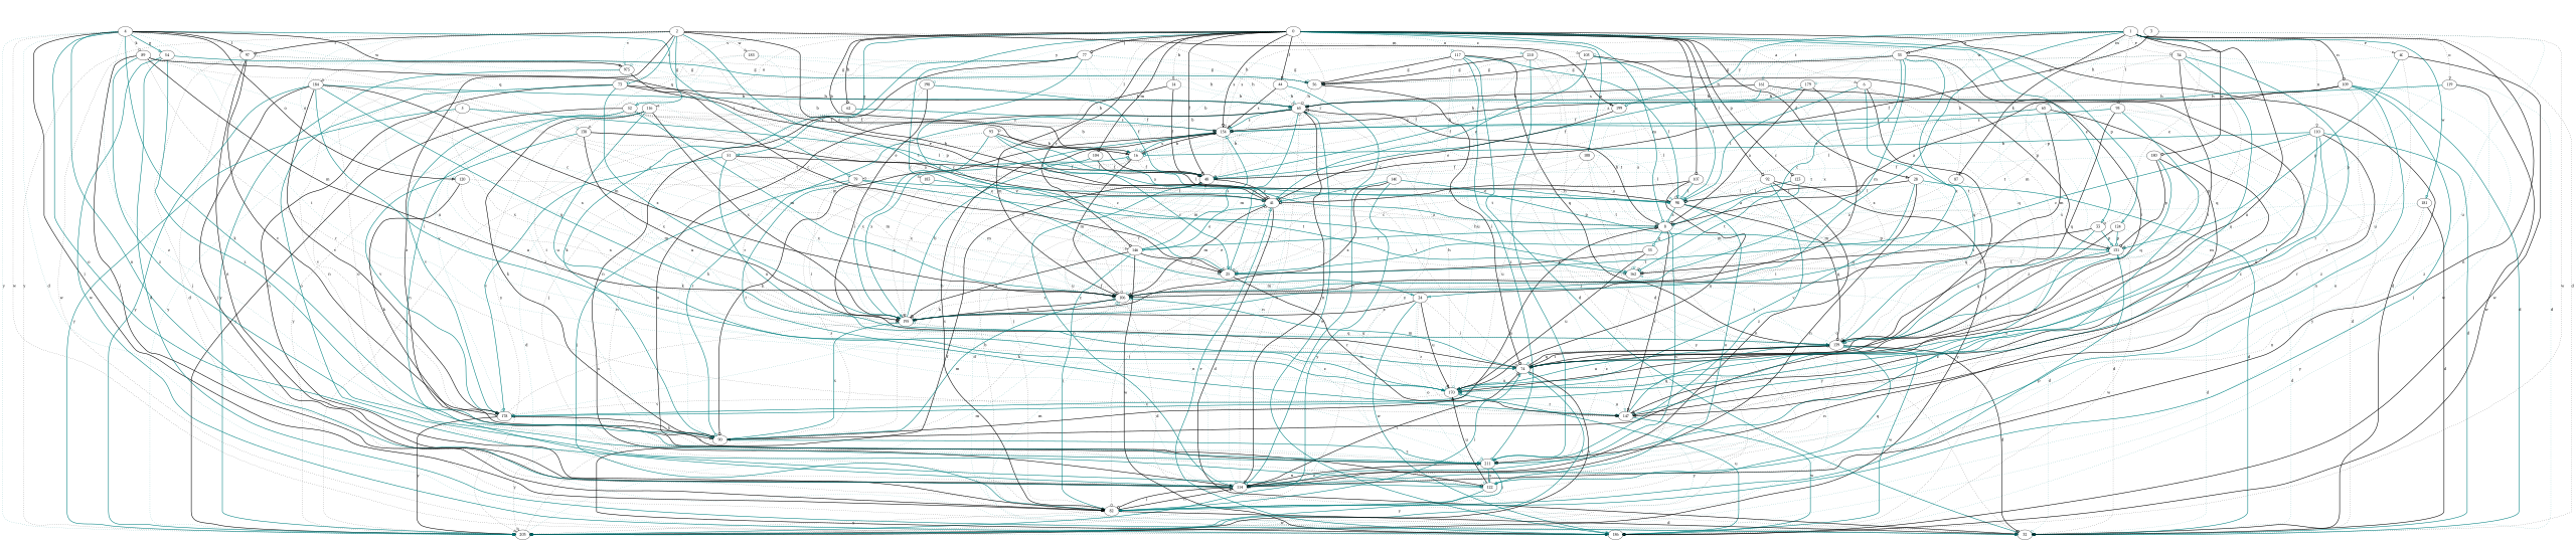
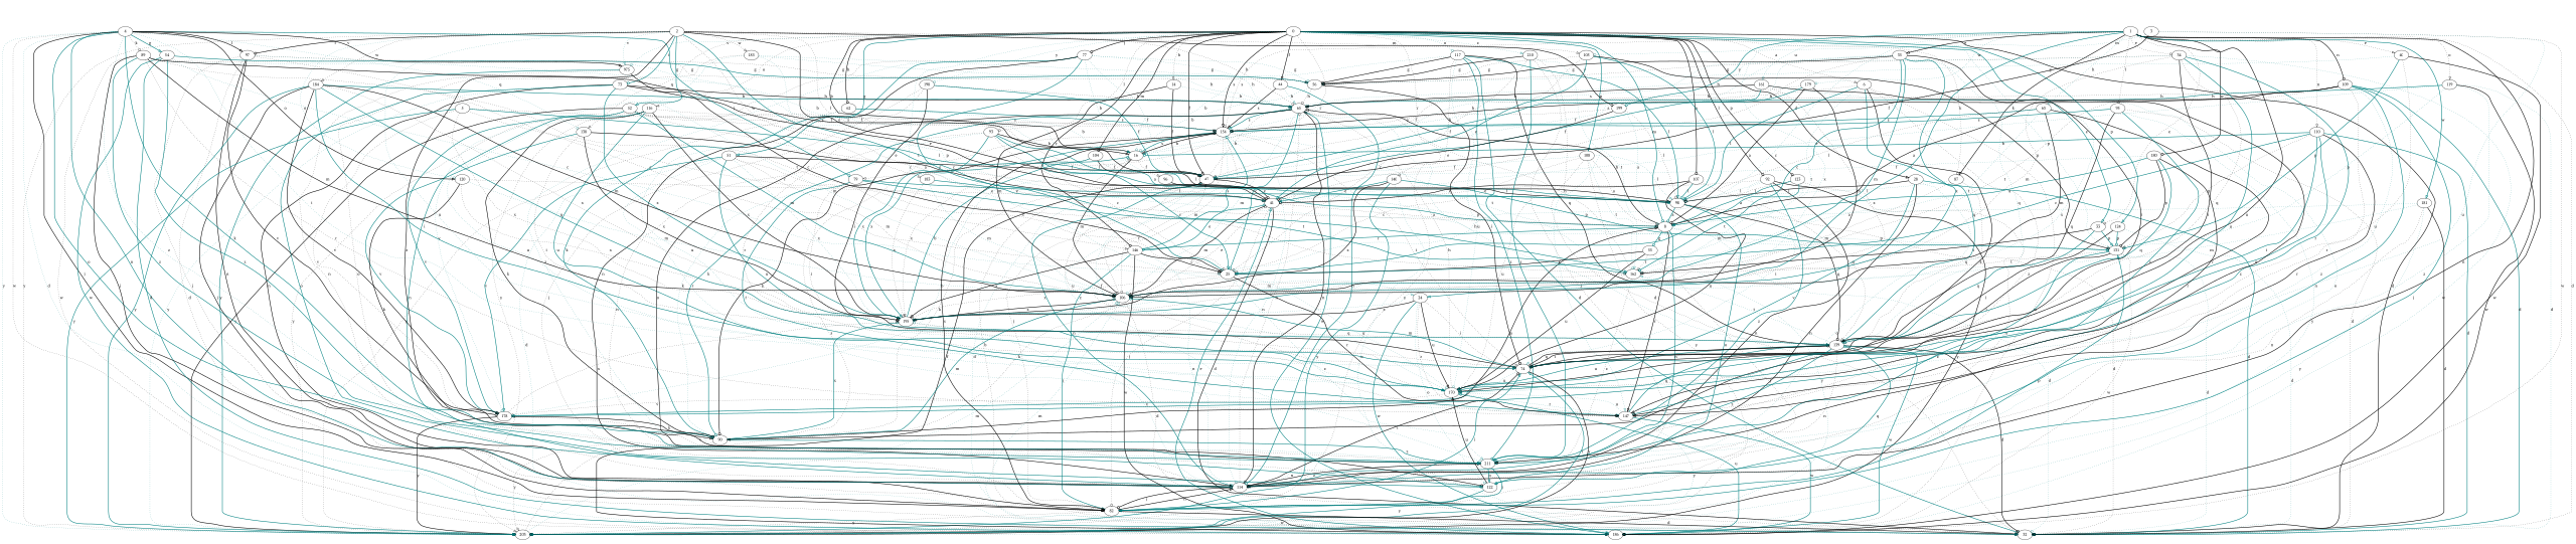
  strict digraph {
    fontname="PT Serif"
    node [fontname="PT Serif"]
    edge [arrowhead=onormal color=black fontname="PT Serif" style=bold]
    0
    6
    8
    14
    16
    24
    28
    32
    33
    44
-   48
+   48 [label=47]
    51
    62
    77
    79
    87
    92
    93
    104
    107
    108
    116
    117
    123
    124
    131
    138
    140
    146
    154
    n31 [label=975]
    198
    210
    65
    162
    211
    186
    90
    98
    139
    114
    203
    55
    147
    106
    170
    195
    74
    122
    178
    41
    25
    56
    82
    1
    34
    35
    40
    63
    95
    109
    110
    119
    161
    179
    180
    181
    199
    2
    52
    73
+   96
    97
    105
    120
    183
    184
    185
    3
    4
    54
    89
    5
    0 -> 6 [label=a style=dotted]
    0 -> 8 [arrowhead=odot color=teal label=a]
    0 -> 14 [label=b style=dotted]
    0 -> 16 [label=b]
-   0 -> 24 [color=teal label=c]
+   0 -> 24 [color=teal label=c style=dotted]
    0 -> 28 [label=d]
    0 -> 32 [arrowhead=odot label=d]
    0 -> 33 [color=teal label=e]
    0 -> 44 [label=f]
    0 -> 48 [label=f]
    0 -> 51 [color=teal label=g]
    0 -> 62 [arrowhead=odot label=h]
    0 -> 77 [arrowhead=odot label=j]
    0 -> 79 [label=j style=dotted]
    0 -> 87 [arrowhead=odot label=k style=dotted]
    0 -> 92 [arrowhead=odot label=l]
    0 -> 93 [arrowhead=odot label=l style=dotted]
    0 -> 104 [arrowhead=odot label=m]
    0 -> 107 [arrowhead=odot label=n]
    0 -> 108 [color=teal label=n]
    0 -> 116 [label=o style=dotted]
    0 -> 117 [arrowhead=odot color=teal label=o style=dotted]
    0 -> 123 [arrowhead=odot label=p]
    0 -> 124 [color=teal label=p]
    0 -> 131 [color=teal label=p style=dotted]
    0 -> 138 [label=q style=dotted]
+   0 -> 140 [arrowhead=odot label=r style=dotted]
    0 -> 146 [arrowhead=odot label=r]
    0 -> 154 [label=s]
    0 -> n31 [arrowhead=odot color=teal label=v style=dotted]
    0 -> 198 [arrowhead=odot color=teal label=y style=dotted]
    0 -> 210 [color=teal label=z style=dotted]
    6 -> 65 [arrowhead=odot label=h style=dotted]
    6 -> 162 [arrowhead=odot color=teal label=t style=dotted]
    6 -> 211 [label=z style=dotted]
    6 -> 186 [arrowhead=odot label=w style=dotted]
    6 -> 90 [label=k]
    6 -> 98 [color=teal label=l]
    6 -> 139 [color=teal label=q]
    8 -> 32 [arrowhead=odot color=teal label=d style=dotted]
    8 -> 131 [arrowhead=odot color=teal label=p style=dotted]
    8 -> 146 [arrowhead=odot color=teal label=r]
    8 -> 65 [label=h]
    8 -> 114 [arrowhead=odot color=teal label=n]
    8 -> 203 [arrowhead=odot color=teal label=y style=dotted]
    8 -> 55 [arrowhead=odot color=teal label=g]
    8 -> 147 [label=r]
    14 -> 48 [arrowhead=odot label=f]
    14 -> 65 [color=teal label=h style=dotted]
    14 -> 106 [label=m]
    16 -> 48 [label=f style=dotted]
    16 -> 154 [arrowhead=odot color=teal label=s]
    16 -> 106 [arrowhead=odot label=m]
    24 -> 186 [color=teal label=w]
    24 -> 147 [label=r style=dotted]
    24 -> 170 [label=u]
    24 -> 195 [label=x]
    24 -> 74 [arrowhead=odot label=i style=dotted]
    24 -> 122 [arrowhead=odot color=teal label=o style=dotted]
    28 -> 32 [arrowhead=odot color=teal label=d]
    28 -> 98 [arrowhead=odot label=l]
    28 -> 114 [arrowhead=odot label=n]
    28 -> 122 [arrowhead=odot color=teal label=o style=dotted]
    28 -> 178 [color=teal label=v]
    32 -> 16 [label=b style=dotted]
    33 -> 131 [color=teal label=p]
    33 -> 162 [label=t]
    33 -> 139 [arrowhead=odot color=teal label=q]
    44 -> 154 [label=s]
    44 -> 65 [color=teal label=h style=dotted]
    44 -> 114 [arrowhead=odot color=teal label=n]
    48 -> 32 [color=teal label=d style=dotted]
    48 -> 65 [arrowhead=odot label=h style=dotted]
    48 -> 90 [label=k style=dotted]
    48 -> 114 [color=teal label=n]
    48 -> 170 [label=u style=dotted]
    48 -> 41 [arrowhead=odot label=e]
    51 -> 32 [color=teal label=d style=dotted]
    51 -> 48 [label=f]
    51 -> 147 [arrowhead=odot color=teal label=r style=dotted]
    51 -> 106 [label=m style=dotted]
    51 -> 170 [color=teal label=u]
    51 -> 195 [color=teal label=x style=dotted]
    51 -> 178 [color=teal label=v]
    51 -> 25 [arrowhead=odot label=c style=dotted]
    62 -> 16 [color=teal label=b style=dotted]
    62 -> 154 [arrowhead=odot color=teal label=s]
    62 -> 203 [arrowhead=odot label=y style=dotted]
    62 -> 170 [color=teal label=u style=dotted]
    77 -> 16 [color=teal label=b style=dotted]
    77 -> 48 [arrowhead=odot color=teal label=f style=dotted]
    77 -> 65 [color=teal label=h style=dotted]
    77 -> 211 [arrowhead=odot color=teal label=z style=dotted]
    77 -> 90 [arrowhead=odot color=teal label=k]
    77 -> 114 [label=n]
    77 -> 203 [label=y style=dotted]
    77 -> 25 [arrowhead=odot color=teal label=c]
    77 -> 56 [arrowhead=odot color=teal label=g style=dotted]
    79 -> 162 [arrowhead=odot color=teal label=t]
    79 -> 98 [arrowhead=odot color=teal label=l]
    79 -> 147 [arrowhead=odot color=teal label=r]
    79 -> 74 [arrowhead=odot label=i style=dotted]
-   79 -> 82 [color=teal label=j]
    87 -> 98 [color=teal label=l style=dotted]
    87 -> 139 [label=q style=dotted]
    87 -> 106 [label=m style=dotted]
    92 -> 211 [arrowhead=odot color=teal label=z]
    92 -> 98 [arrowhead=odot color=teal label=l style=dotted]
    92 -> 114 [arrowhead=odot label=n]
    92 -> 203 [arrowhead=odot label=y]
    92 -> 74 [color=teal label=i style=dotted]
    92 -> 41 [arrowhead=odot label=e style=dotted]
    93 -> 8 [color=teal label=a]
    93 -> 16 [label=b]
    93 -> 90 [arrowhead=odot color=teal label=k style=dotted]
    93 -> 98 [arrowhead=odot color=teal label=l]
    93 -> 114 [label=n style=dotted]
    93 -> 195 [color=teal label=x]
    93 -> 25 [arrowhead=odot label=c style=dotted]
    104 -> 48 [label=f style=dotted]
    104 -> 98 [label=l]
    104 -> 195 [label=x style=dotted]
    104 -> 25 [color=teal label=c]
    107 -> 98 [arrowhead=odot color=teal label=l]
    107 -> 139 [label=q style=dotted]
    107 -> 170 [label=u]
    107 -> 41 [arrowhead=odot label=e]
    108 -> 8 [label=a style=dotted]
    108 -> 48 [arrowhead=odot color=teal label=f style=dotted]
    108 -> 162 [arrowhead=odot color=teal label=t style=dotted]
    108 -> 98 [color=teal label=l style=dotted]
    108 -> 203 [arrowhead=odot label=y style=dotted]
    108 -> 170 [label=u style=dotted]
    108 -> 25 [label=c style=dotted]
    116 -> 154 [arrowhead=odot label=s style=dotted]
    116 -> 90 [arrowhead=odot label=k]
    116 -> 114 [arrowhead=odot color=teal label=n]
    116 -> 203 [label=y style=dotted]
    116 -> 170 [color=teal label=u]
    116 -> 195 [label=x]
    117 -> 16 [arrowhead=odot color=teal label=b style=dotted]
    117 -> 32 [arrowhead=odot color=teal label=d]
    117 -> 211 [arrowhead=odot color=teal label=z]
    117 -> 98 [color=teal label=l]
    117 -> 139 [label=q]
    117 -> 203 [arrowhead=odot label=y style=dotted]
    117 -> 170 [arrowhead=odot color=teal label=u style=dotted]
    117 -> 56 [arrowhead=odot label=g]
    123 -> 8 [color=teal label=a]
    123 -> 162 [arrowhead=odot color=teal label=t]
    123 -> 98 [arrowhead=odot label=l style=dotted]
    123 -> 114 [label=n style=dotted]
    123 -> 106 [arrowhead=odot color=teal label=m style=dotted]
    124 -> 32 [arrowhead=odot color=teal label=d style=dotted]
    124 -> 131 [arrowhead=odot color=teal label=p]
    124 -> 74 [label=i]
    131 -> 32 [color=teal label=d style=dotted]
    131 -> 162 [arrowhead=odot label=t style=dotted]
    131 -> 211 [arrowhead=odot color=teal label=z]
    131 -> 186 [arrowhead=odot label=w style=dotted]
    131 -> 74 [arrowhead=odot label=i]
-   138 -> 16 [label=b style=dotted]
    138 -> 195 [arrowhead=odot label=x]
    138 -> 74 [label=i style=dotted]
    138 -> 178 [color=teal label=v]
    138 -> 41 [label=e]
    140 -> 131 [arrowhead=odot color=teal label=p]
    140 -> 186 [color=teal label=w style=dotted]
    140 -> 203 [arrowhead=odot color=teal label=y]
    140 -> 195 [arrowhead=odot label=x]
    140 -> 41 [color=teal label=e]
    146 -> 154 [arrowhead=odot color=teal label=s]
    146 -> 186 [label=w]
    146 -> 114 [arrowhead=odot color=teal label=n style=dotted]
    146 -> 195 [label=x]
    146 -> 41 [arrowhead=odot color=teal label=e]
    146 -> 25 [label=c]
    146 -> 82 [color=teal label=j]
    154 -> 16 [label=b]
    154 -> 162 [color=teal label=t style=dotted]
    154 -> 211 [arrowhead=odot color=teal label=z style=dotted]
    154 -> 90 [arrowhead=odot label=k]
    154 -> 114 [arrowhead=odot color=teal label=n style=dotted]
    154 -> 106 [arrowhead=odot label=m style=dotted]
    154 -> 195 [color=teal label=x]
    154 -> 74 [arrowhead=odot label=i style=dotted]
    154 -> 82 [label=j style=dotted]
    n31 -> 114 [label=n style=dotted]
    n31 -> 203 [arrowhead=odot color=teal label=y]
    n31 -> 25 [arrowhead=odot label=c]
    198 -> 48 [color=teal label=f]
    198 -> 65 [arrowhead=odot label=h style=dotted]
    198 -> 147 [arrowhead=odot label=r style=dotted]
    198 -> 74 [label=i]
    198 -> 82 [arrowhead=odot label=j style=dotted]
    210 -> 32 [label=d style=dotted]
    210 -> 162 [color=teal label=t style=dotted]
    210 -> 211 [color=teal label=z]
    210 -> 25 [arrowhead=odot label=c style=dotted]
    210 -> 56 [arrowhead=odot label=g]
    210 -> 82 [arrowhead=odot label=j style=dotted]
    65 -> 154 [color=teal label=s]
    65 -> 186 [arrowhead=odot color=teal label=w]
    65 -> 90 [arrowhead=odot color=teal label=k]
    65 -> 114 [label=n]
    65 -> 106 [arrowhead=odot color=teal label=m style=dotted]
    65 -> 122 [arrowhead=odot label=o]
    65 -> 25 [arrowhead=odot color=teal label=c]
    162 -> 65 [arrowhead=odot label=h style=dotted]
    162 -> 211 [arrowhead=odot label=z style=dotted]
    162 -> 106 [arrowhead=odot label=m style=dotted]
    211 -> 114 [color=teal label=n style=dotted]
    211 -> 122 [color=teal label=o]
    211 -> 178 [label=v style=dotted]
    211 -> 82 [color=teal label=j]
    186 -> 48 [arrowhead=odot label=f]
    186 -> 106 [color=teal label=m style=dotted]
    186 -> 170 [color=teal label=u]
    186 -> 41 [color=teal label=e]
    90 -> 8 [label=a]
    90 -> 211 [color=teal label=z]
    90 -> 203 [label=y style=dotted]
    90 -> 106 [arrowhead=odot color=teal label=m]
    90 -> 195 [arrowhead=odot color=teal label=x]
    98 -> 8 [arrowhead=odot color=teal label=a]
    98 -> 32 [arrowhead=odot label=d style=dotted]
    98 -> 139 [arrowhead=odot label=q]
    98 -> 122 [arrowhead=odot color=teal label=o]
    139 -> 32 [arrowhead=odot label=d]
    139 -> 65 [color=teal label=h style=dotted]
    139 -> 162 [color=teal label=t style=dotted]
+   139 -> 211 [color=teal label=z]
    139 -> 186 [arrowhead=odot color=teal label=w]
    139 -> 114 [arrowhead=odot label=n style=dotted]
    139 -> 170 [color=teal label=u]
    139 -> 74 [label=i]
    114 -> 65 [arrowhead=odot label=h style=dotted]
    114 -> 211 [label=z]
    114 -> 195 [arrowhead=odot color=teal label=x style=dotted]
    114 -> 74 [arrowhead=odot label=i]
    114 -> 82 [arrowhead=odot label=j]
    203 -> 154 [label=s style=dotted]
    203 -> 106 [color=teal label=m style=dotted]
    203 -> 74 [color=teal label=i]
    55 -> 162 [arrowhead=odot label=t style=dotted]
    55 -> 170 [arrowhead=odot label=u]
    55 -> 25 [arrowhead=odot label=c]
    55 -> 82 [arrowhead=odot label=j style=dotted]
    147 -> 186 [color=teal label=w]
    147 -> 139 [color=teal label=q]
    147 -> 203 [arrowhead=odot color=teal label=y style=dotted]
    147 -> 170 [color=teal label=u style=dotted]
    106 -> 32 [label=d style=dotted]
    106 -> 48 [label=f style=dotted]
    106 -> 195 [label=x]
    106 -> 41 [arrowhead=odot label=e style=dotted]
    170 -> 48 [color=teal label=f style=dotted]
    170 -> 65 [label=h style=dotted]
    170 -> 147 [color=teal label=r style=dotted]
    170 -> 178 [arrowhead=odot label=v style=dotted]
    195 -> 16 [arrowhead=odot color=teal label=b]
    195 -> 139 [label=q style=dotted]
    74 -> 139 [arrowhead=odot label=q]
    74 -> 203 [label=y]
    74 -> 106 [arrowhead=odot color=teal label=m]
    74 -> 170 [color=teal label=u style=dotted]
    122 -> 139 [arrowhead=odot color=teal label=q]
    122 -> 203 [color=teal label=y]
    122 -> 170 [label=u]
    178 -> 16 [arrowhead=odot color=teal label=b style=dotted]
    178 -> 90 [label=k]
    178 -> 203 [arrowhead=odot label=y]
    178 -> 195 [label=x style=dotted]
    41 -> 8 [arrowhead=odot label=a style=dotted]
    41 -> 32 [label=d]
    41 -> 106 [label=m]
    41 -> 82 [arrowhead=odot label=j style=dotted]
    25 -> 211 [color=teal label=z style=dotted]
    25 -> 90 [label=k style=dotted]
    25 -> 147 [label=r]
    25 -> 170 [arrowhead=odot color=teal label=u style=dotted]
    25 -> 195 [arrowhead=odot label=x style=dotted]
    56 -> 16 [arrowhead=odot color=teal label=b style=dotted]
    56 -> 65 [arrowhead=odot label=h style=dotted]
    56 -> 74 [arrowhead=odot label=i]
    82 -> 32 [arrowhead=odot label=d]
    82 -> 131 [color=teal label=p]
    82 -> 154 [arrowhead=odot label=s]
    82 -> 186 [color=teal label=w style=dotted]
    82 -> 114 [label=n]
    82 -> 203 [arrowhead=odot label=y style=dotted]
    82 -> 74 [color=teal label=i]
    1 -> 24 [color=teal label=c]
    1 -> 32 [label=d style=dotted]
    1 -> 33 [arrowhead=odot label=e style=dotted]
    1 -> 87 [label=k]
    1 -> 154 [arrowhead=odot label=s style=dotted]
    1 -> 114 [label=n]
    1 -> 170 [label=u]
    1 -> 195 [color=teal label=x style=dotted]
    1 -> 25 [arrowhead=odot color=teal label=c style=dotted]
    1 -> 34 [arrowhead=odot label=e style=dotted]
    1 -> 35 [label=e]
    1 -> 40 [label=e style=dotted]
    1 -> 63 [arrowhead=odot color=teal label=h style=dotted]
    1 -> 95 [arrowhead=odot label=l style=dotted]
    1 -> 109 [arrowhead=odot label=n]
    1 -> 110 [label=n style=dotted]
    1 -> 119 [label=o style=dotted]
-   1 -> 161 [color=teal label=t style=dotted]
+   1 -> 161 [color=teal label=u style=dotted]
    1 -> 179 [arrowhead=odot color=teal label=w style=dotted]
    1 -> 180 [arrowhead=odot label=w]
    1 -> 181 [color=teal label=w]
    1 -> 199 [arrowhead=odot color=teal label=y]
    34 -> 65 [arrowhead=odot color=teal label=h style=dotted]
    34 -> 186 [arrowhead=odot color=teal label=w style=dotted]
    34 -> 139 [label=q style=dotted]
    34 -> 147 [arrowhead=odot color=teal label=r]
    34 -> 106 [arrowhead=odot label=m style=dotted]
    34 -> 170 [color=teal label=u]
    34 -> 74 [label=i]
    34 -> 56 [arrowhead=odot label=g style=dotted]
    35 -> 16 [color=teal label=b style=dotted]
    35 -> 48 [arrowhead=odot color=teal label=f style=dotted]
    35 -> 154 [color=teal label=s style=dotted]
    35 -> 139 [color=teal label=q style=dotted]
    35 -> 106 [arrowhead=odot color=teal label=m]
    35 -> 195 [arrowhead=odot color=teal label=x]
    35 -> 74 [arrowhead=odot label=i]
    35 -> 41 [arrowhead=odot label=e style=dotted]
    35 -> 25 [color=teal label=c]
    35 -> 56 [label=g]
    40 -> 131 [arrowhead=odot color=teal label=p]
    40 -> 186 [arrowhead=odot label=w]
    40 -> 170 [arrowhead=odot label=u style=dotted]
    40 -> 56 [arrowhead=odot color=teal label=g style=dotted]
    63 -> 154 [arrowhead=odot color=teal label=s]
    63 -> 162 [arrowhead=odot color=teal label=t style=dotted]
    63 -> 98 [label=l style=dotted]
    63 -> 147 [label=r]
    63 -> 106 [label=m]
    63 -> 195 [arrowhead=odot color=teal label=x style=dotted]
    95 -> 32 [arrowhead=odot label=d style=dotted]
    95 -> 154 [arrowhead=odot color=teal label=s]
    95 -> 139 [label=q]
    95 -> 203 [color=teal label=y style=dotted]
    95 -> 178 [arrowhead=odot color=teal label=v]
    109 -> 8 [arrowhead=odot label=a]
    109 -> 32 [color=teal label=d]
    109 -> 154 [arrowhead=odot label=s]
    109 -> 65 [label=h style=dotted]
    109 -> 162 [arrowhead=odot label=t style=dotted]
    109 -> 211 [arrowhead=odot color=teal label=z style=dotted]
    109 -> 114 [color=teal label=n]
    109 -> 147 [arrowhead=odot label=r style=dotted]
    109 -> 82 [color=teal label=j]
    110 -> 16 [arrowhead=odot color=teal label=b]
    110 -> 32 [color=teal label=d]
    110 -> 131 [label=p style=dotted]
    110 -> 147 [label=r]
    110 -> 170 [arrowhead=odot color=teal label=u]
    110 -> 74 [arrowhead=odot color=teal label=i]
    110 -> 25 [color=teal label=c]
    119 -> 32 [arrowhead=odot color=teal label=d style=dotted]
    119 -> 131 [color=teal label=p style=dotted]
    119 -> 65 [color=teal label=h]
    119 -> 211 [arrowhead=odot color=teal label=z style=dotted]
    119 -> 186 [arrowhead=odot label=w]
    119 -> 41 [color=teal label=e style=dotted]
    161 -> 16 [color=teal label=b style=dotted]
    161 -> 48 [color=teal label=f]
    161 -> 65 [arrowhead=odot label=h]
    161 -> 211 [label=z]
    161 -> 195 [label=x style=dotted]
    161 -> 122 [color=teal label=o style=dotted]
    179 -> 8 [arrowhead=odot label=a]
    179 -> 48 [arrowhead=odot color=teal label=f]
    179 -> 65 [label=h style=dotted]
    179 -> 106 [label=m]
+   180 -> 8 [color=teal label=a]
    180 -> 48 [color=teal label=f style=dotted]
    180 -> 131 [arrowhead=odot label=p]
    180 -> 139 [color=teal label=q]
    180 -> 147 [arrowhead=odot label=r]
    181 -> 8 [arrowhead=odot color=teal label=a style=dotted]
    181 -> 32 [label=d]
    181 -> 114 [label=n style=dotted]
    181 -> 203 [color=teal label=y style=dotted]
    181 -> 106 [color=teal label=m style=dotted]
    199 -> 8 [arrowhead=odot color=teal label=a style=dotted]
    199 -> 154 [label=s style=dotted]
    199 -> 98 [arrowhead=odot label=l style=dotted]
    199 -> 147 [color=teal label=r style=dotted]
    199 -> 41 [arrowhead=odot label=e]
    2 -> n31 [color=teal label=v style=dotted]
    2 -> 65 [arrowhead=odot label=h style=dotted]
    2 -> 162 [arrowhead=odot color=teal label=t]
    2 -> 211 [label=z]
    2 -> 203 [arrowhead=odot label=y style=dotted]
    2 -> 170 [arrowhead=odot color=teal label=u style=dotted]
    2 -> 41 [arrowhead=odot label=e]
-   2 -> 199 [label=y]
+   2 -> 199 [arrowhead=odot label=y]
    2 -> 52 [color=teal label=g]
    2 -> 73 [arrowhead=odot color=teal label=i]
+   2 -> 96 [label=l style=dotted]
    2 -> 97 [arrowhead=odot label=l]
    2 -> 105 [label=m style=dotted]
    2 -> 120 [arrowhead=odot color=teal label=o style=dotted]
    2 -> 183 [label=w style=dotted]
    2 -> 184 [label=w style=dotted]
    2 -> 185 [label=w style=dotted]
    52 -> 8 [arrowhead=odot label=a style=dotted]
    52 -> 154 [label=s style=dotted]
    52 -> 203 [label=y]
    52 -> 106 [color=teal label=m]
    52 -> 170 [color=teal label=u style=dotted]
    52 -> 178 [arrowhead=odot color=teal label=v]
    52 -> 41 [label=e style=dotted]
    73 -> 65 [label=h]
    73 -> 114 [arrowhead=odot label=n]
    73 -> 203 [color=teal label=y style=dotted]
    73 -> 106 [arrowhead=odot color=teal label=m style=dotted]
    73 -> 195 [arrowhead=odot color=teal label=x]
    73 -> 122 [color=teal label=o]
    73 -> 41 [arrowhead=odot label=e]
+   96 -> 131 [color=teal label=p style=dotted]
+   96 -> 98 [label=l]
    97 -> 32 [label=d style=dotted]
    97 -> 48 [arrowhead=odot color=teal label=f style=dotted]
    97 -> 114 [arrowhead=odot label=n]
    97 -> 178 [arrowhead=odot label=v]
    97 -> 25 [label=c style=dotted]
    97 -> 56 [label=g style=dotted]
    97 -> 82 [arrowhead=odot label=j style=dotted]
    105 -> 48 [label=f style=dotted]
    105 -> 131 [arrowhead=odot label=p]
    105 -> 98 [color=teal label=l]
    105 -> 41 [color=teal label=e]
    105 -> 56 [label=g style=dotted]
    120 -> 90 [arrowhead=odot label=k]
    120 -> 106 [arrowhead=odot color=teal label=m style=dotted]
    120 -> 195 [arrowhead=odot label=x style=dotted]
    120 -> 41 [arrowhead=odot label=e style=dotted]
    183 -> 106 [arrowhead=odot color=teal label=m style=dotted]
    183 -> 195 [arrowhead=odot label=x style=dotted]
    183 -> 41 [color=teal label=e]
    184 -> 65 [arrowhead=odot color=teal label=h]
    184 -> 139 [color=teal label=q]
    184 -> 203 [color=teal label=y]
    184 -> 106 [arrowhead=odot label=m]
    184 -> 195 [label=x style=dotted]
    184 -> 74 [color=teal label=i]
    184 -> 178 [arrowhead=odot label=v]
    184 -> 82 [arrowhead=odot label=j]
    185 -> 131 [arrowhead=odot color=teal label=p style=dotted]
    185 -> 65 [color=teal label=h style=dotted]
    185 -> 122 [arrowhead=odot label=o style=dotted]
    185 -> 178 [arrowhead=odot color=teal label=v style=dotted]
    185 -> 56 [color=teal label=g style=dotted]
    3 -> 48 [label=f]
    3 -> 186 [arrowhead=odot label=w style=dotted]
    3 -> 170 [arrowhead=odot color=teal label=u style=dotted]
    3 -> 105 [arrowhead=odot color=teal label=m style=dotted]
    4 -> 32 [arrowhead=odot color=teal label=d style=dotted]
    4 -> 79 [arrowhead=odot color=teal label=j]
    4 -> 138 [arrowhead=odot color=teal label=q style=dotted]
    4 -> n31 [label=v]
    4 -> 211 [color=teal label=z style=dotted]
    4 -> 186 [label=w style=dotted]
    4 -> 90 [arrowhead=odot color=teal label=k]
    4 -> 114 [arrowhead=odot color=teal label=n]
    4 -> 203 [color=teal label=y style=dotted]
    4 -> 74 [color=teal label=i style=dotted]
    4 -> 122 [arrowhead=odot color=teal label=o]
    4 -> 82 [label=j]
    4 -> 97 [label=l]
    4 -> 120 [label=o]
    4 -> 54 [color=teal label=g]
    4 -> 89 [arrowhead=odot label=k style=dotted]
    54 -> 32 [color=teal label=d]
    54 -> 211 [color=teal label=z]
    54 -> 186 [color=teal label=w]
    54 -> 25 [arrowhead=odot color=teal label=c style=dotted]
    54 -> 56 [arrowhead=odot color=teal label=g]
    89 -> 16 [color=teal label=b style=dotted]
    89 -> 48 [arrowhead=odot label=f]
    89 -> 162 [arrowhead=odot label=t style=dotted]
    89 -> 211 [color=teal label=z]
    89 -> 186 [arrowhead=odot label=w style=dotted]
    89 -> 147 [label=r style=dotted]
    89 -> 106 [label=m]
    89 -> 56 [label=g style=dotted]
    89 -> 82 [label=j]
    5 -> 146 [label=r style=dotted]
    5 -> 154 [label=s style=dotted]
    5 -> 98 [color=teal label=l]
    5 -> 203 [arrowhead=odot color=teal label=y]
    5 -> 195 [arrowhead=odot label=x style=dotted]
    5 -> 178 [label=v style=dotted]
  }
